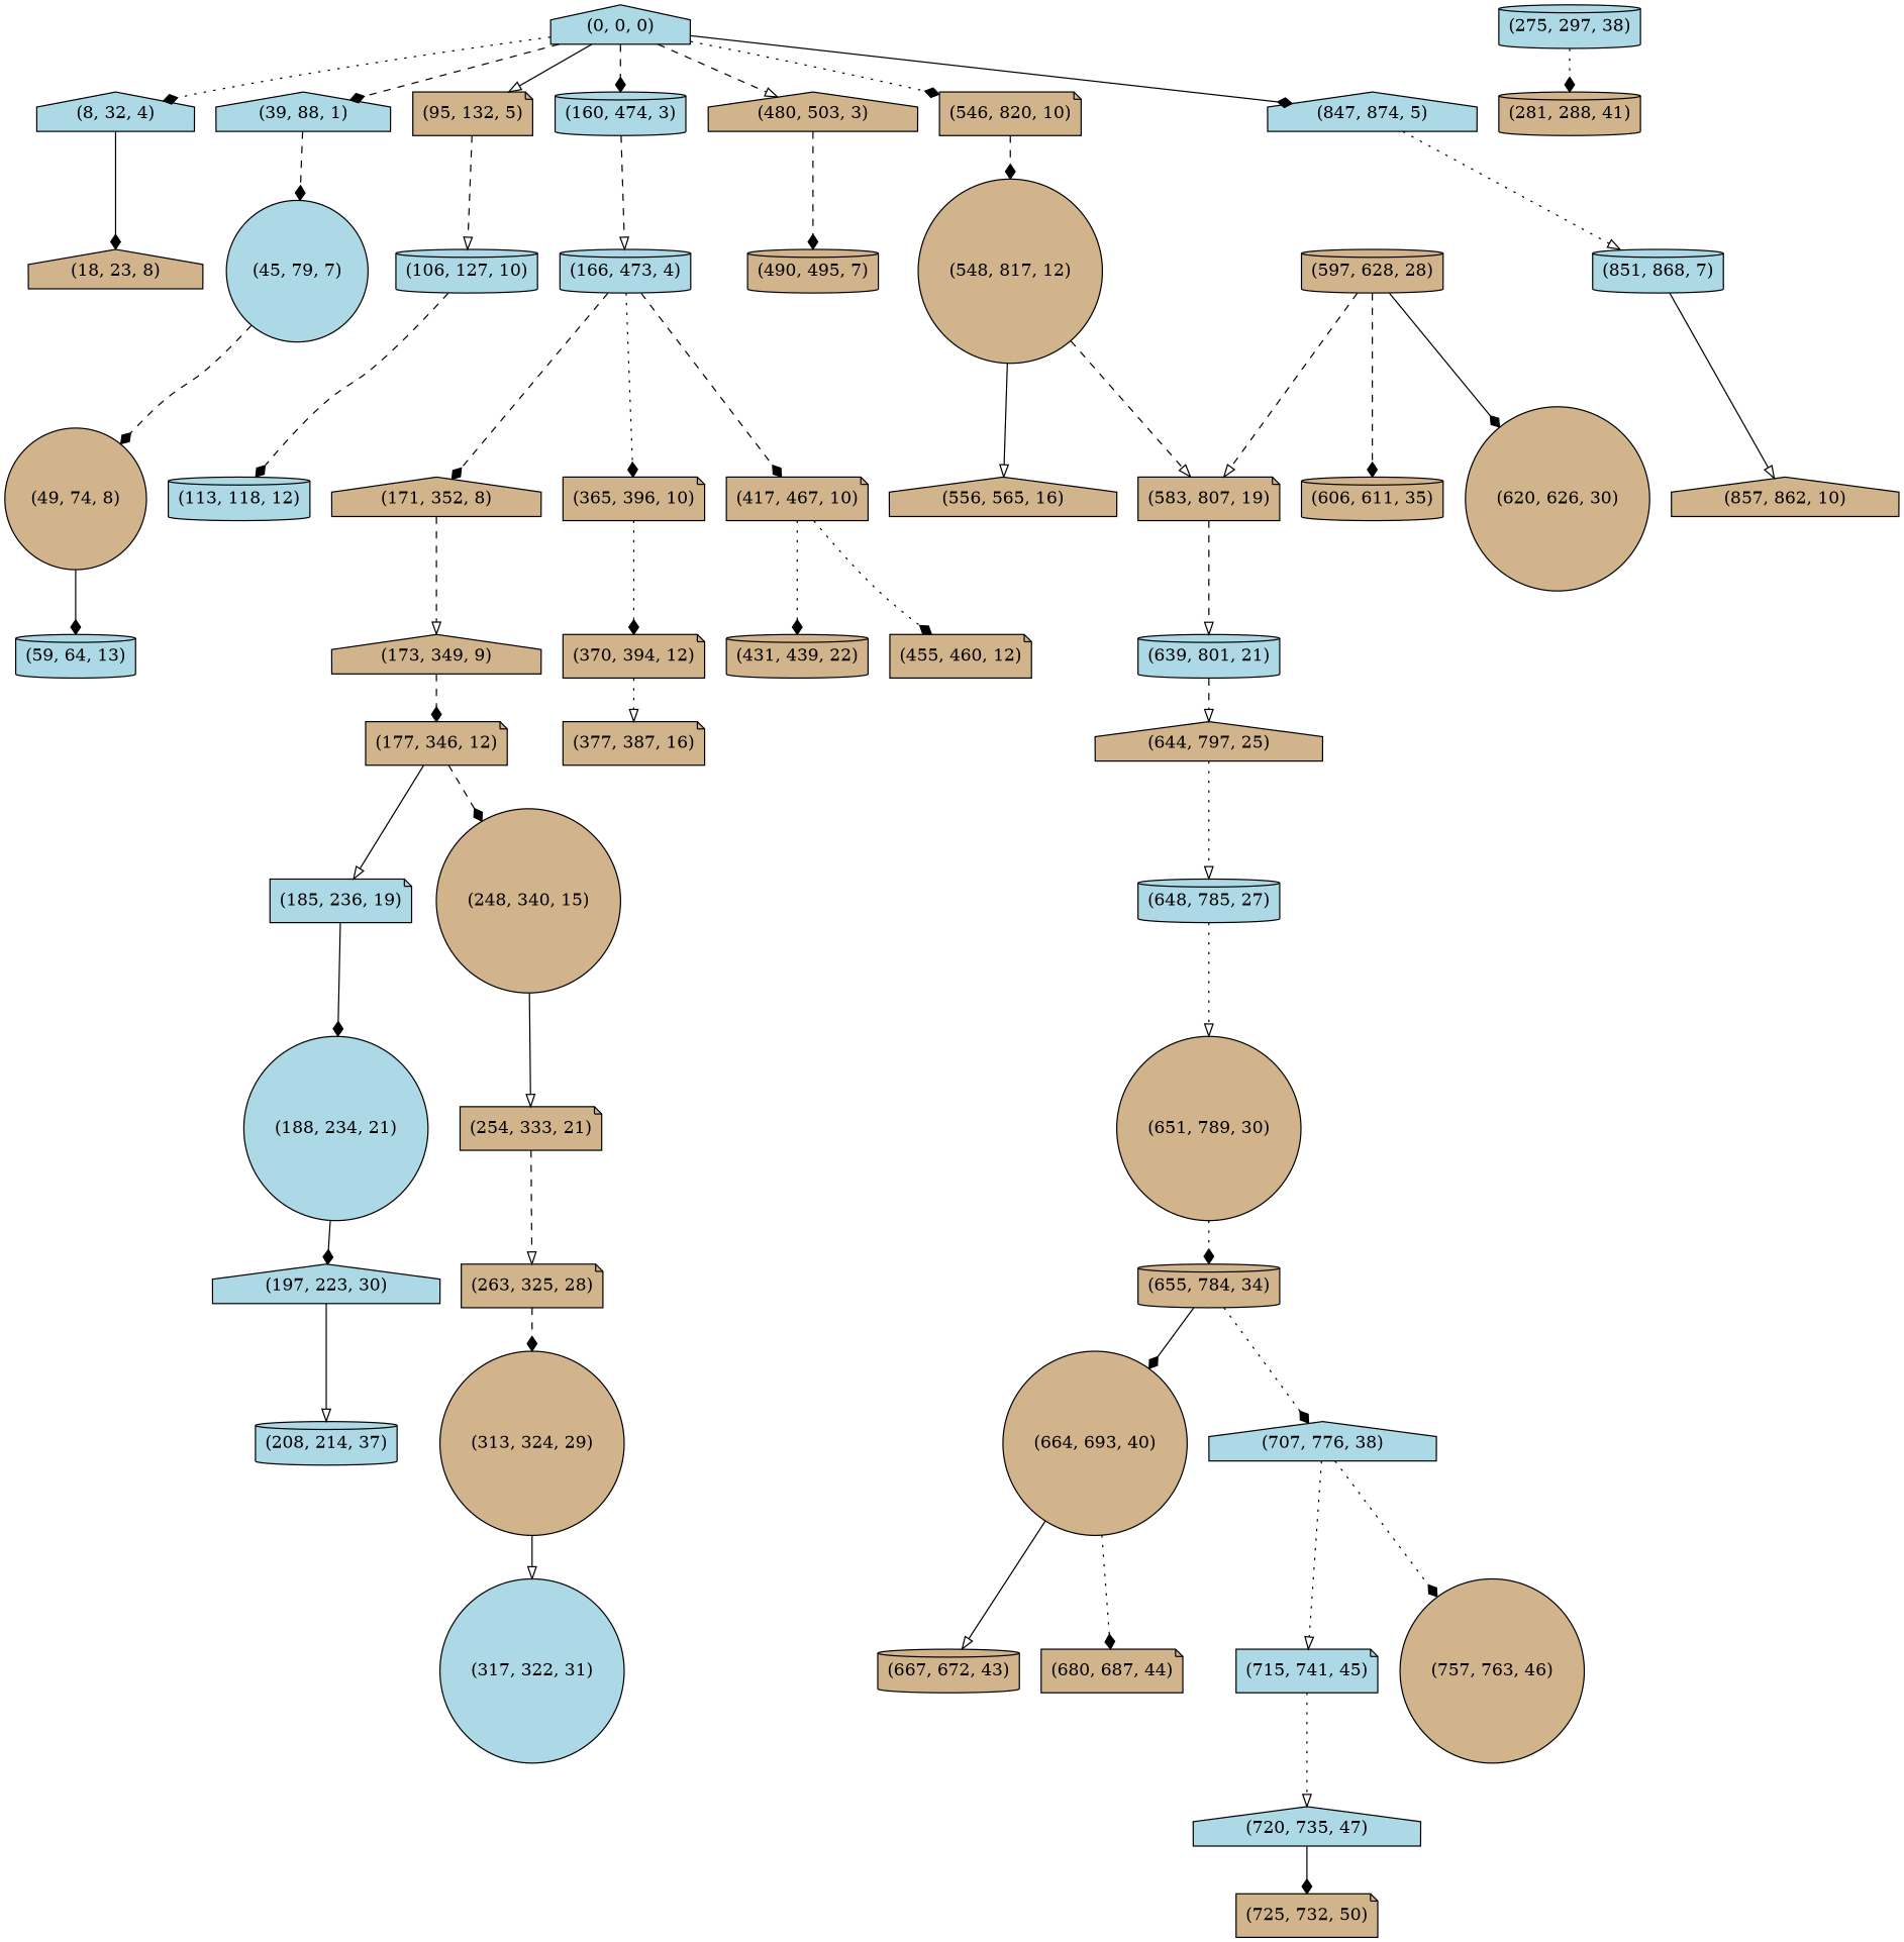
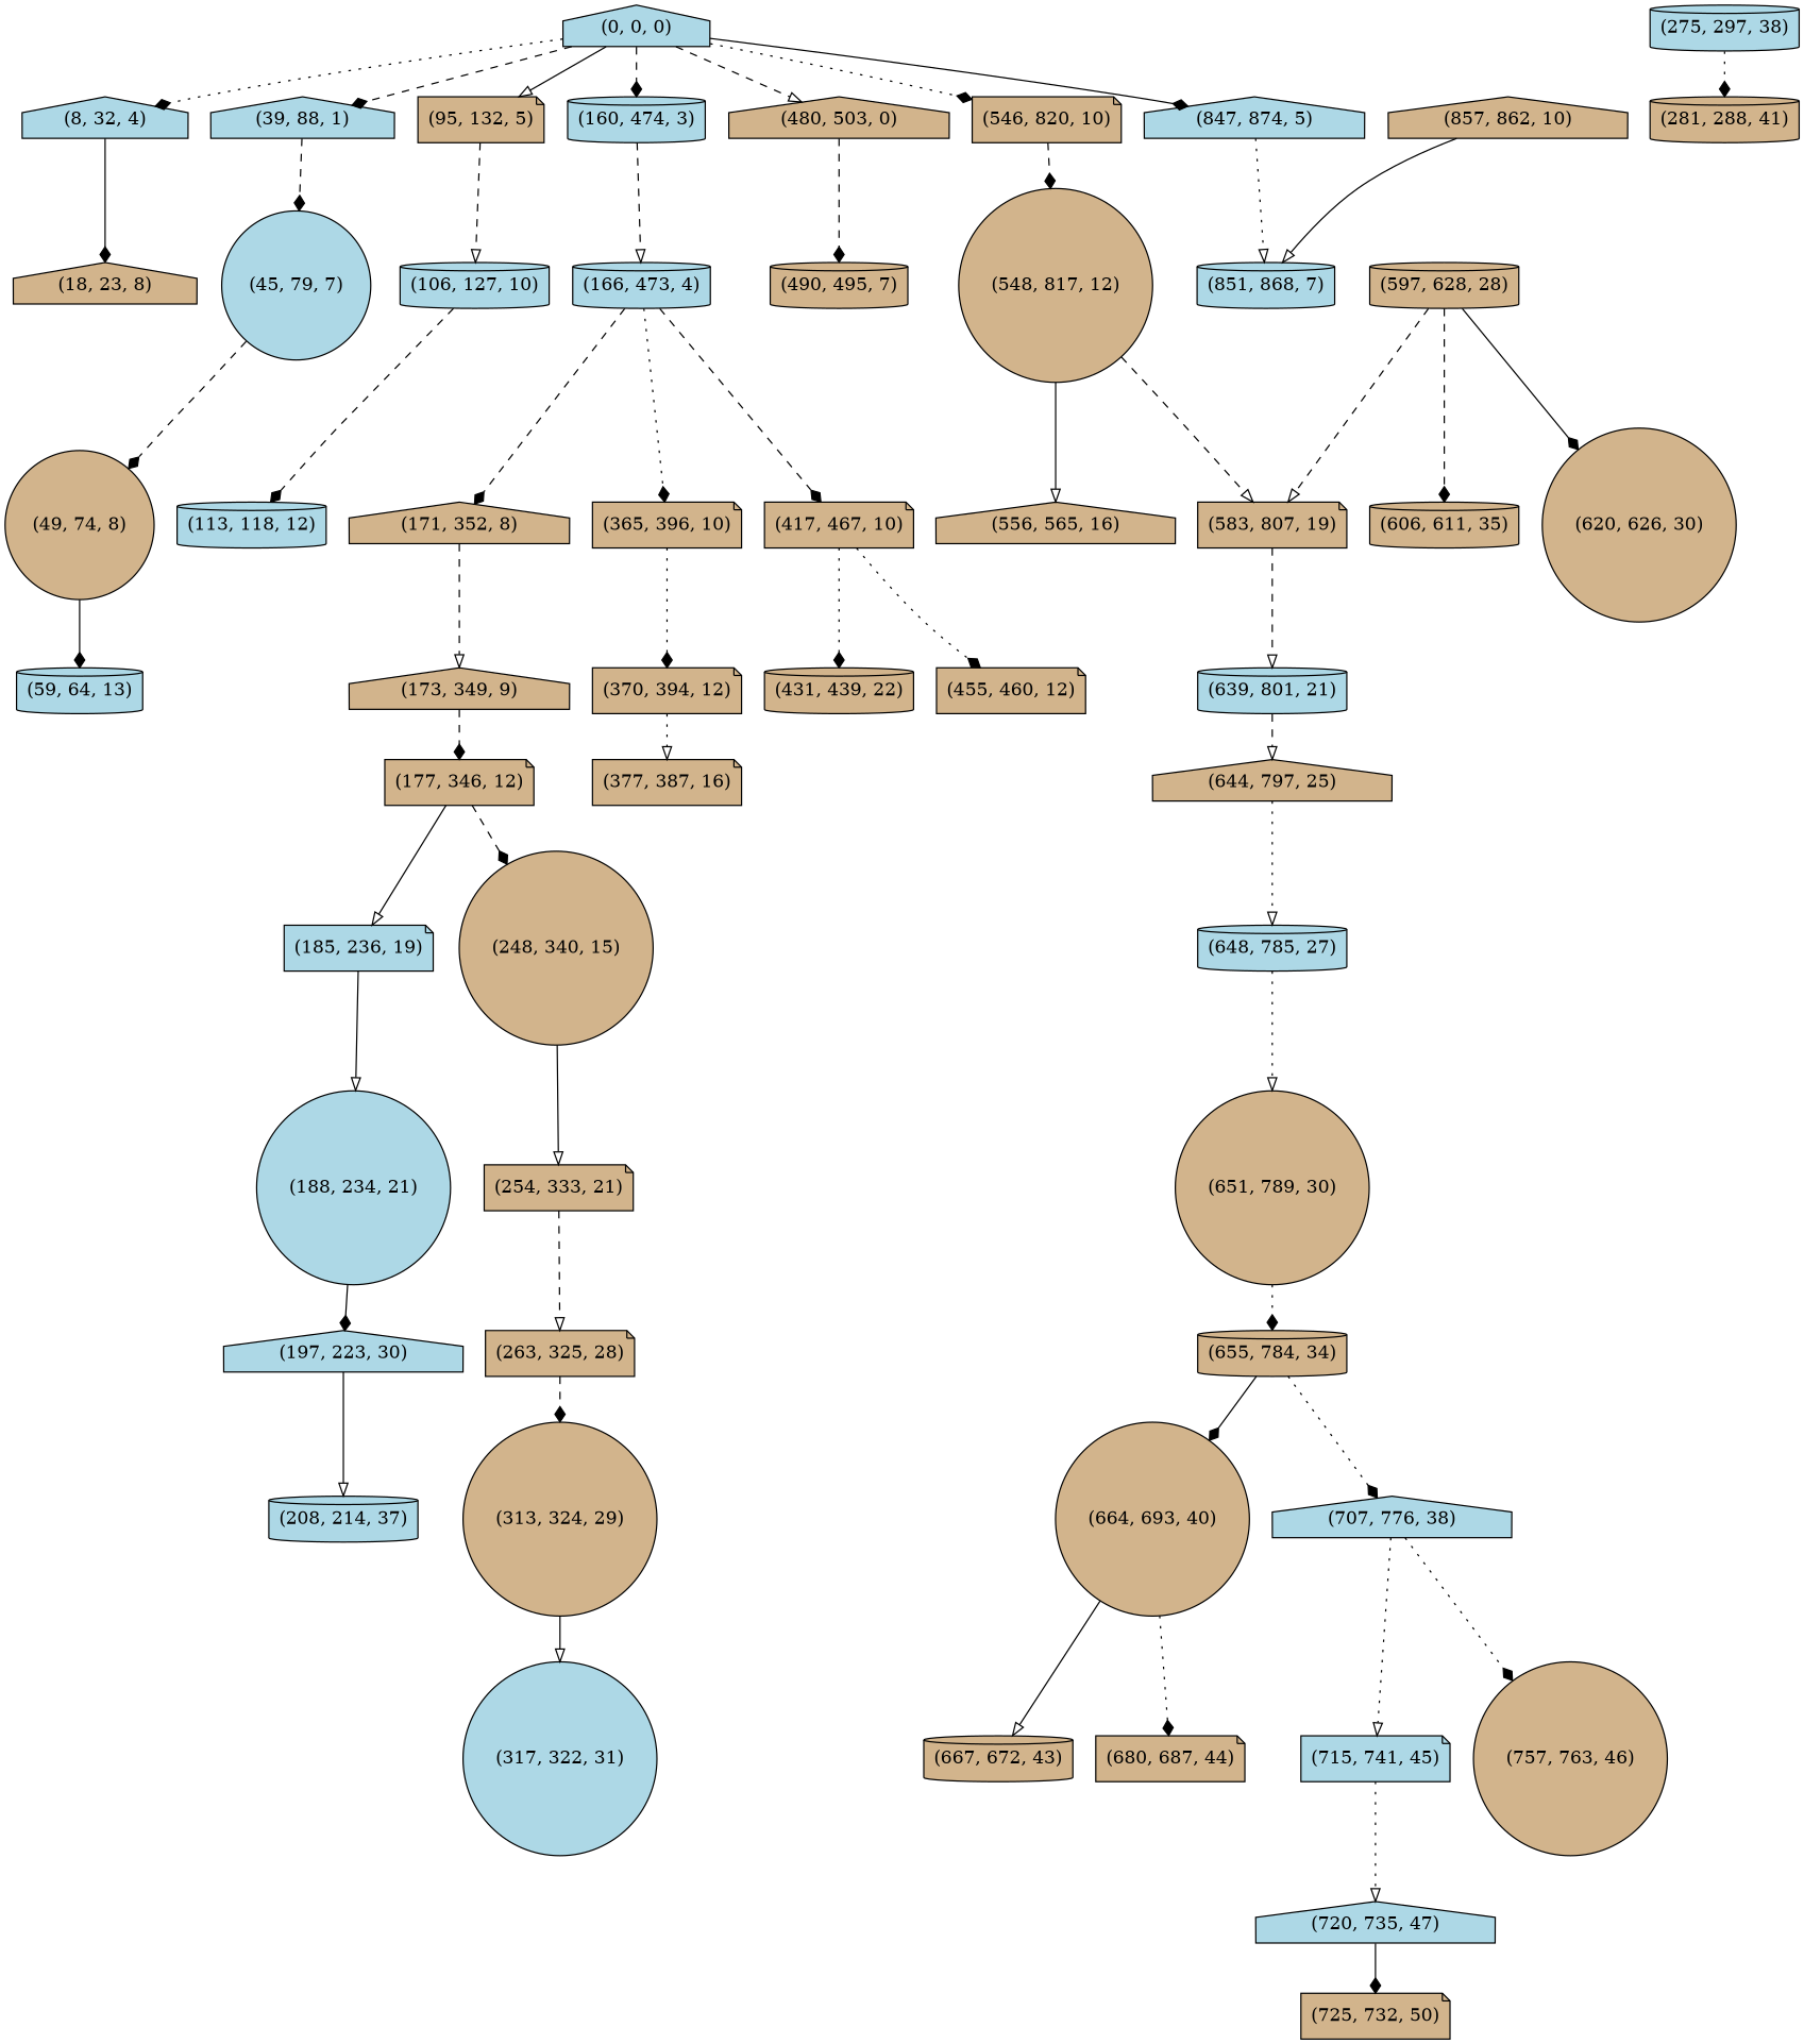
  digraph {
    node [fillcolor=tan shape=cylinder style=filled]
    edge [arrowhead=diamond style=dashed]
    "(0, 0, 0)" [fillcolor=lightblue shape=house]
    "(8, 32, 4)" [fillcolor=lightblue shape=house]
    "(39, 88, 1)" [fillcolor=lightblue shape=house]
    "(95, 132, 5)" [shape=note]
    "(160, 474, 3)" [fillcolor=lightblue]
-   "(480, 503, 3)" [shape=house]
+   "(480, 503, 3)" [shape=house label="(480, 503, 0)"]
    "(546, 820, 10)" [shape=note]
    "(847, 874, 5)" [fillcolor=lightblue shape=house]
    "(18, 23, 8)" [shape=house]
    "(45, 79, 7)" [fillcolor=lightblue shape=circle]
    "(106, 127, 10)" [fillcolor=lightblue]
    "(166, 473, 4)" [fillcolor=lightblue]
    "(490, 495, 7)"
    "(548, 817, 12)" [shape=circle]
    "(851, 868, 7)" [fillcolor=lightblue]
    "(49, 74, 8)" [shape=circle]
    "(59, 64, 13)" [fillcolor=lightblue]
    "(113, 118, 12)" [fillcolor=lightblue]
    "(171, 352, 8)" [shape=house]
    "(365, 396, 10)" [shape=note]
    "(417, 467, 10)" [shape=note]
    "(173, 349, 9)" [shape=house]
    "(370, 394, 12)" [shape=note]
    "(431, 439, 22)"
    "(455, 460, 12)" [shape=note]
    "(177, 346, 12)" [shape=note]
    "(185, 236, 19)" [fillcolor=lightblue shape=note]
    "(248, 340, 15)" [shape=circle]
    "(188, 234, 21)" [fillcolor=lightblue shape=circle]
    "(254, 333, 21)" [shape=note]
    "(197, 223, 30)" [fillcolor=lightblue shape=house]
    "(208, 214, 37)" [fillcolor=lightblue]
    "(263, 325, 28)" [shape=note]
    "(313, 324, 29)" [shape=circle]
    "(317, 322, 31)" [fillcolor=lightblue shape=circle]
    "(275, 297, 38)" [fillcolor=lightblue]
    "(281, 288, 41)"
    "(377, 387, 16)" [shape=note]
    "(556, 565, 16)" [shape=house]
    "(583, 807, 19)" [shape=note]
    "(639, 801, 21)" [fillcolor=lightblue]
    "(597, 628, 28)"
    "(606, 611, 35)"
    "(620, 626, 30)" [shape=circle]
    "(644, 797, 25)" [shape=house]
    n46 [fillcolor=lightblue label="(648, 785, 27)"]
    "(651, 789, 30)" [shape=circle]
    "(655, 784, 34)"
    "(664, 693, 40)" [shape=circle]
    "(707, 776, 38)" [fillcolor=lightblue shape=house]
    "(667, 672, 43)"
    "(680, 687, 44)" [shape=note]
    "(715, 741, 45)" [fillcolor=lightblue shape=note]
    "(757, 763, 46)" [shape=circle]
    "(720, 735, 47)" [fillcolor=lightblue shape=house]
    "(725, 732, 50)" [shape=note]
    "(857, 862, 10)" [shape=house]
    "(0, 0, 0)" -> "(8, 32, 4)" [style=dotted]
    "(0, 0, 0)" -> "(39, 88, 1)"
    "(0, 0, 0)" -> "(95, 132, 5)" [arrowhead=onormal style=solid]
    "(0, 0, 0)" -> "(160, 474, 3)"
    "(0, 0, 0)" -> "(480, 503, 3)" [arrowhead=onormal]
    "(0, 0, 0)" -> "(546, 820, 10)" [style=dotted]
    "(0, 0, 0)" -> "(847, 874, 5)" [style=solid]
    "(8, 32, 4)" -> "(18, 23, 8)" [style=solid]
    "(39, 88, 1)" -> "(45, 79, 7)"
    "(95, 132, 5)" -> "(106, 127, 10)" [arrowhead=onormal]
    "(160, 474, 3)" -> "(166, 473, 4)" [arrowhead=onormal]
    "(480, 503, 3)" -> "(490, 495, 7)"
    "(546, 820, 10)" -> "(548, 817, 12)"
    "(847, 874, 5)" -> "(851, 868, 7)" [arrowhead=onormal style=dotted]
    "(45, 79, 7)" -> "(49, 74, 8)"
    "(106, 127, 10)" -> "(113, 118, 12)"
    "(166, 473, 4)" -> "(171, 352, 8)"
    "(166, 473, 4)" -> "(365, 396, 10)" [style=dotted]
    "(166, 473, 4)" -> "(417, 467, 10)"
    "(548, 817, 12)" -> "(556, 565, 16)" [arrowhead=onormal style=solid]
    "(548, 817, 12)" -> "(583, 807, 19)" [arrowhead=onormal]
-   "(851, 868, 7)" -> "(857, 862, 10)" [arrowhead=onormal style=solid]
+   "(857, 862, 10)" -> "(851, 868, 7)" [arrowhead=onormal style=solid]
    "(49, 74, 8)" -> "(59, 64, 13)" [style=solid]
    "(171, 352, 8)" -> "(173, 349, 9)" [arrowhead=onormal]
    "(365, 396, 10)" -> "(370, 394, 12)" [style=dotted]
    "(417, 467, 10)" -> "(431, 439, 22)" [style=dotted]
    "(417, 467, 10)" -> "(455, 460, 12)" [style=dotted]
    "(173, 349, 9)" -> "(177, 346, 12)"
    "(370, 394, 12)" -> "(377, 387, 16)" [arrowhead=onormal style=dotted]
    "(177, 346, 12)" -> "(185, 236, 19)" [arrowhead=onormal style=solid]
    "(177, 346, 12)" -> "(248, 340, 15)"
-   "(185, 236, 19)" -> "(188, 234, 21)" [style=solid]
+   "(185, 236, 19)" -> "(188, 234, 21)" [arrowhead=onormal style=solid]
    "(248, 340, 15)" -> "(254, 333, 21)" [arrowhead=onormal style=solid]
    "(188, 234, 21)" -> "(197, 223, 30)" [style=solid]
    "(254, 333, 21)" -> "(263, 325, 28)" [arrowhead=onormal]
    "(197, 223, 30)" -> "(208, 214, 37)" [arrowhead=onormal style=solid]
    "(263, 325, 28)" -> "(313, 324, 29)"
    "(313, 324, 29)" -> "(317, 322, 31)" [arrowhead=onormal style=solid]
    "(275, 297, 38)" -> "(281, 288, 41)" [style=dotted]
    "(583, 807, 19)" -> "(639, 801, 21)" [arrowhead=onormal]
    "(639, 801, 21)" -> "(644, 797, 25)" [arrowhead=onormal]
    "(597, 628, 28)" -> "(583, 807, 19)" [arrowhead=onormal]
    "(597, 628, 28)" -> "(606, 611, 35)"
    "(597, 628, 28)" -> "(620, 626, 30)" [style=solid]
    "(644, 797, 25)" -> n46 [arrowhead=onormal style=dotted]
    n46 -> "(651, 789, 30)" [arrowhead=onormal style=dotted]
    "(651, 789, 30)" -> "(655, 784, 34)" [style=dotted]
    "(655, 784, 34)" -> "(664, 693, 40)" [style=solid]
    "(655, 784, 34)" -> "(707, 776, 38)" [style=dotted]
    "(664, 693, 40)" -> "(667, 672, 43)" [arrowhead=onormal style=solid]
    "(664, 693, 40)" -> "(680, 687, 44)" [style=dotted]
    "(707, 776, 38)" -> "(715, 741, 45)" [arrowhead=onormal style=dotted]
    "(707, 776, 38)" -> "(757, 763, 46)" [style=dotted]
    "(715, 741, 45)" -> "(720, 735, 47)" [arrowhead=onormal style=dotted]
    "(720, 735, 47)" -> "(725, 732, 50)" [style=solid]
  }
